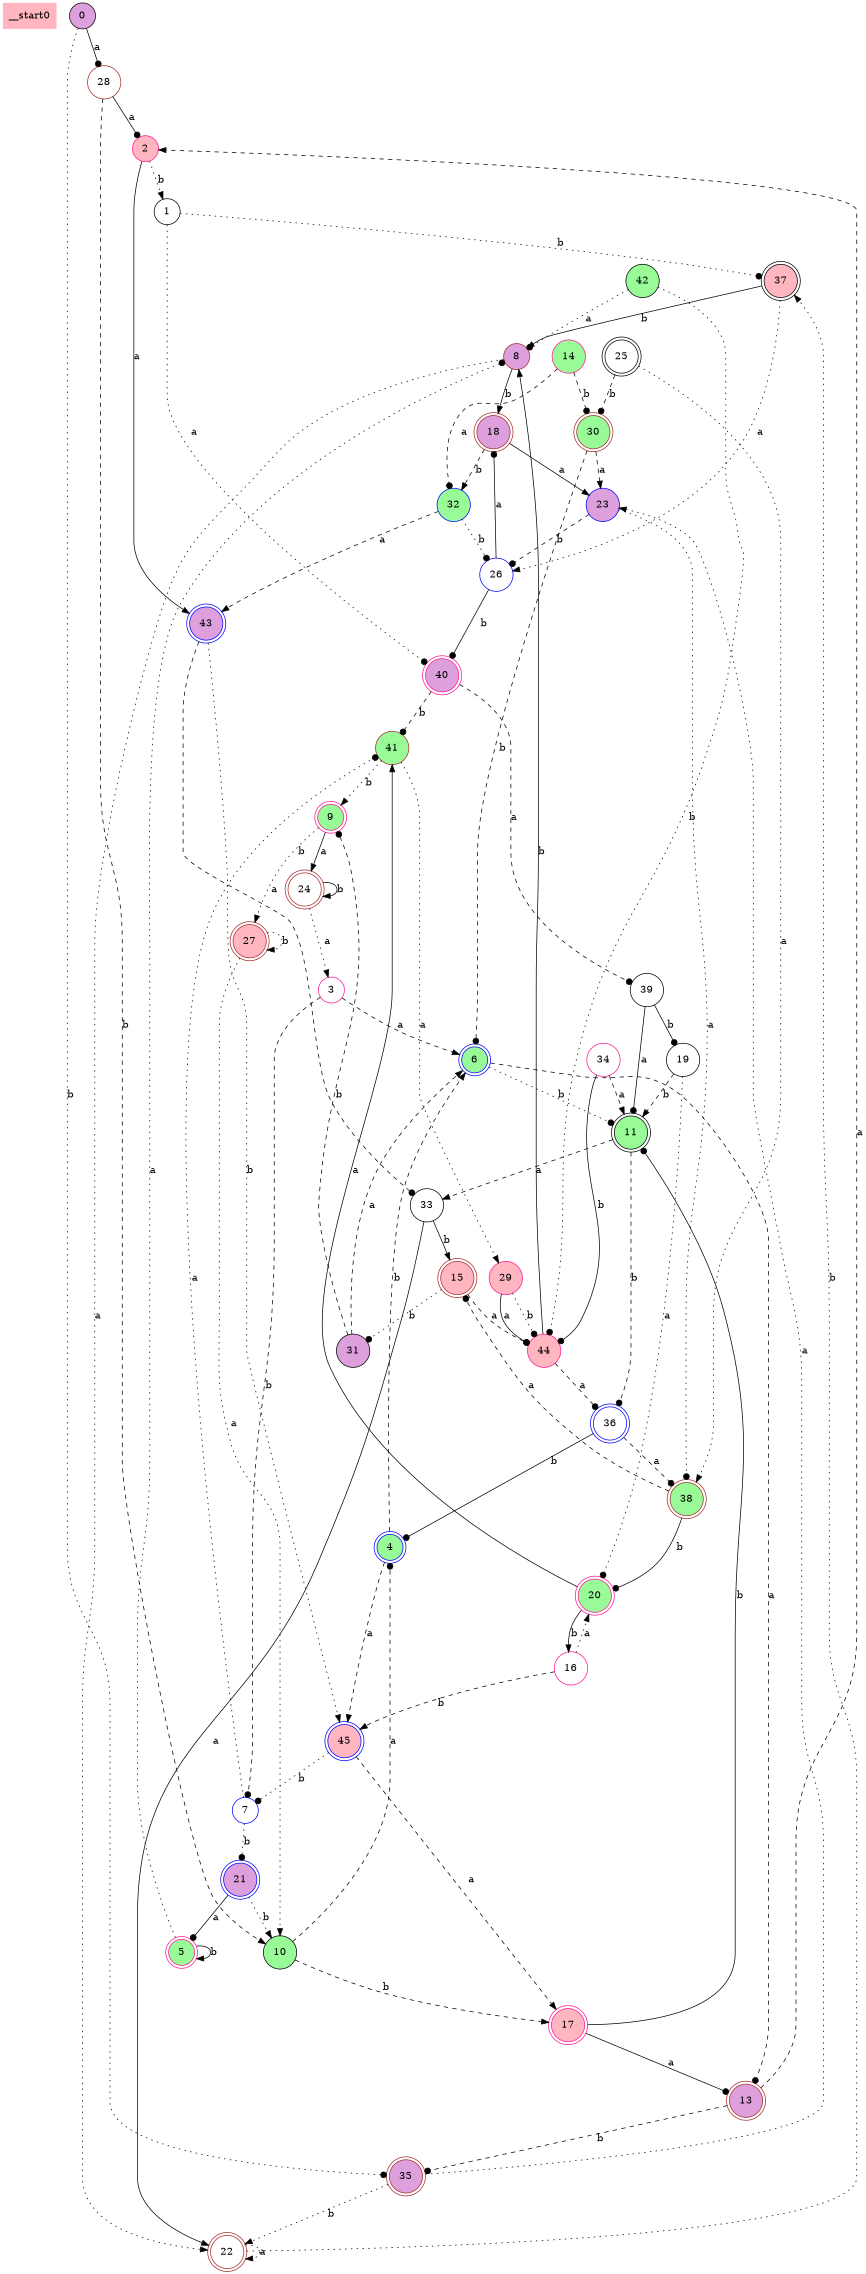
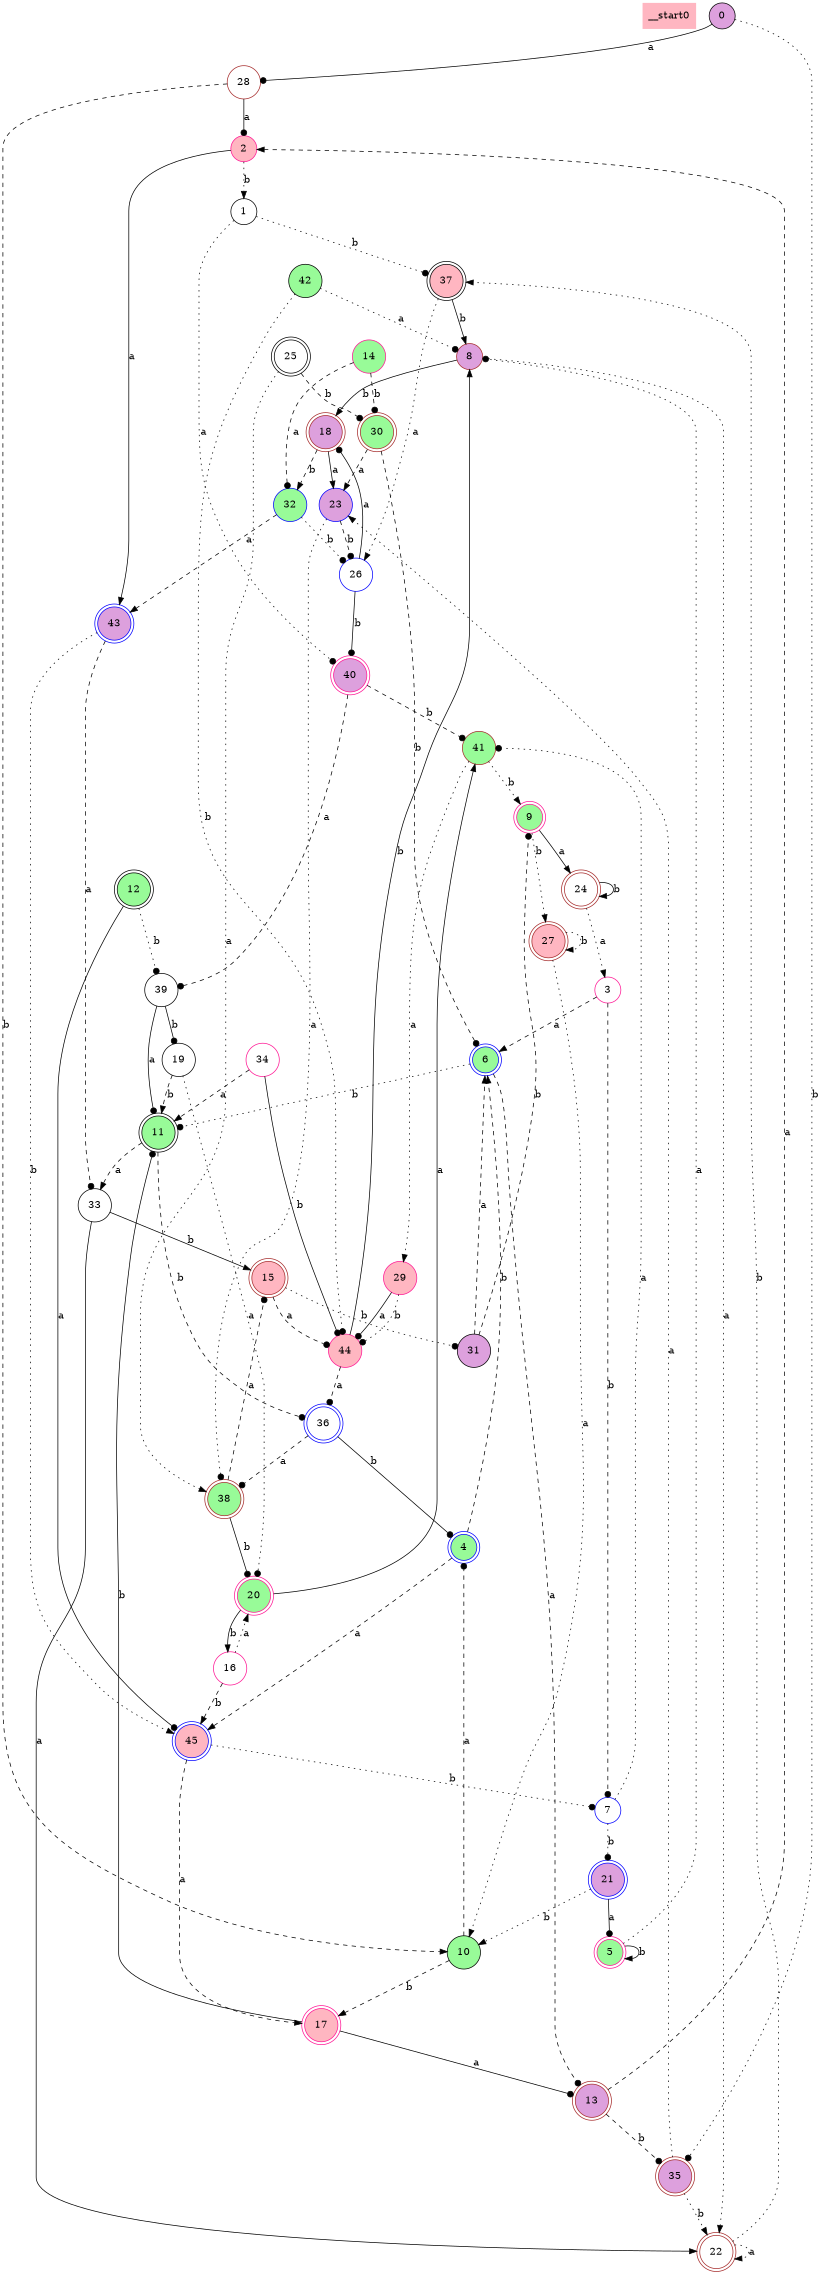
  digraph {
    rankdir=TB
    node [color=black fillcolor=white shape=doublecircle style="rounded,filled"]
    edge [arrowhead=dot style=dotted]
    __start0 [color=blue fillcolor=lightpink shape=none style=filled]
    n2 [fillcolor=plum label=0 shape=circle style=filled]
    n3 [color=brown label=28 shape=circle style=filled]
    n4 [color=brown fillcolor=plum label=35]
    n5 [color=deeppink fillcolor=lightpink label=2 shape=circle style=filled]
    n6 [fillcolor=palegreen label=10 shape=circle style=filled]
    n7 [color=brown label=22]
    n8 [color=blue fillcolor=plum label=23 shape=circle style=filled]
    n9 [label=1 shape=circle style=filled]
    n10 [fillcolor=lightpink label=37]
    n11 [color=deeppink fillcolor=plum label=40]
    n12 [color=brown fillcolor=plum label=8 shape=circle style=filled]
    n13 [color=blue label=26 shape=circle style=filled]
    n14 [color=brown fillcolor=palegreen label=41 shape=circle style=filled]
    n15 [label=39 shape=circle style=filled]
    n16 [color=blue fillcolor=plum label=43]
    n17 [color=blue fillcolor=lightpink label=45]
    n18 [label=33 shape=circle style=filled]
    n19 [color=deeppink label=3 shape=circle style=filled]
    n20 [color=blue fillcolor=palegreen label=6]
    n21 [color=blue label=7 shape=circle style=filled]
    n22 [fillcolor=palegreen label=11]
    n23 [color=brown fillcolor=plum label=13]
    n24 [color=blue fillcolor=plum label=21]
    n25 [color=blue fillcolor=palegreen label=4]
    n26 [color=deeppink fillcolor=lightpink label=17]
    n27 [color=deeppink fillcolor=palegreen label=5]
    n28 [color=brown fillcolor=plum label=18]
    n29 [color=blue label=36]
    n30 [color=deeppink fillcolor=palegreen label=9]
    n31 [color=deeppink fillcolor=lightpink label=29 shape=circle style=filled]
    n32 [color=blue fillcolor=palegreen label=32 shape=circle style=filled]
    n33 [color=brown label=24]
    n34 [color=brown fillcolor=lightpink label=27]
    n35 [color=brown fillcolor=lightpink label=15]
    n36 [color=brown fillcolor=palegreen label=38]
+   n37 [fillcolor=palegreen label=12]
    n38 [label=19 shape=circle style=filled]
    n39 [color=deeppink fillcolor=palegreen label=14 shape=circle style=filled]
    n40 [color=brown fillcolor=palegreen label=30]
    n41 [fillcolor=plum label=31 shape=circle style=filled]
    n42 [color=deeppink fillcolor=lightpink label=44 shape=circle style=filled]
    n43 [color=deeppink label=16 shape=circle style=filled]
    n44 [color=deeppink fillcolor=palegreen label=20]
    n45 [label=25]
    n46 [color=deeppink label=34 shape=circle style=filled]
    n47 [fillcolor=palegreen label=42 shape=circle style=filled]
    n2 -> n3 [label=a style=solid]
    n2 -> n4 [label=b]
    n3 -> n5 [label=a style=solid]
    n3 -> n6 [arrowhead=normal label=b style=dashed]
    n4 -> n7 [arrowhead=normal label=b]
    n4 -> n8 [arrowhead=normal label=a]
    n5 -> n9 [arrowhead=normal label=b]
    n5 -> n16 [arrowhead=normal label=a style=solid]
    n6 -> n25 [label=a style=dashed]
    n6 -> n26 [arrowhead=normal label=b style=dashed]
    n7 -> n7 [arrowhead=normal label=a]
    n7 -> n10 [arrowhead=normal label=b]
    n8 -> n13 [label=b style=dashed]
    n8 -> n36 [label=a]
    n9 -> n10 [label=b]
    n9 -> n11 [label=a]
    n10 -> n12 [arrowhead=normal label=b style=solid]
    n10 -> n13 [arrowhead=normal label=a]
    n11 -> n14 [label=b style=dashed]
    n11 -> n15 [label=a style=dashed]
    n12 -> n7 [arrowhead=normal label=a]
    n12 -> n28 [arrowhead=normal label=b style=solid]
    n13 -> n11 [label=b style=solid]
    n13 -> n28 [label=a style=solid]
    n14 -> n30 [arrowhead=normal label=b]
    n14 -> n31 [arrowhead=normal label=a]
    n15 -> n22 [label=a style=solid]
    n15 -> n38 [label=b style=solid]
    n16 -> n17 [arrowhead=normal label=b]
    n16 -> n18 [label=a style=dashed]
    n17 -> n21 [label=b]
    n17 -> n26 [arrowhead=normal label=a style=dashed]
    n18 -> n7 [arrowhead=normal label=a style=solid]
    n18 -> n35 [arrowhead=normal label=b style=solid]
    n19 -> n20 [arrowhead=normal label=a style=dashed]
    n19 -> n21 [label=b style=dashed]
    n20 -> n22 [label=b]
    n20 -> n23 [label=a style=dashed]
    n21 -> n14 [label=a]
    n21 -> n24 [label=b]
    n22 -> n18 [arrowhead=normal label=a style=dashed]
    n22 -> n29 [label=b style=dashed]
    n23 -> n4 [label=b style=dashed]
    n23 -> n5 [arrowhead=normal label=a style=dashed]
    n24 -> n6 [arrowhead=normal label=b]
    n24 -> n27 [label=a style=solid]
    n25 -> n17 [arrowhead=normal label=a style=dashed]
    n25 -> n20 [arrowhead=normal label=b style=dashed]
    n26 -> n22 [label=b style=solid]
    n26 -> n23 [label=a style=solid]
    n27 -> n12 [label=a]
    n27 -> n27 [arrowhead=normal label=b style=solid]
    n28 -> n8 [arrowhead=normal label=a style=solid]
    n28 -> n32 [arrowhead=normal label=b style=dashed]
    n29 -> n25 [label=b style=solid]
    n29 -> n36 [label=a style=dashed]
    n30 -> n33 [arrowhead=normal label=a style=solid]
    n30 -> n34 [arrowhead=normal label=b]
    n31 -> n42 [label=a style=solid]
    n31 -> n42 [label=b]
    n32 -> n13 [label=b]
    n32 -> n16 [arrowhead=normal label=a style=dashed]
    n33 -> n19 [arrowhead=normal label=a]
    n33 -> n33 [arrowhead=normal label=b style=solid]
    n34 -> n6 [arrowhead=normal label=a]
    n34 -> n34 [arrowhead=normal label=b]
    n35 -> n41 [label=b]
    n35 -> n42 [label=a style=dashed]
    n36 -> n35 [label=a style=dashed]
    n36 -> n44 [label=b style=solid]
+   n37 -> n15 [label=b]
+   n37 -> n17 [label=a style=solid]
    n38 -> n22 [arrowhead=normal label=b style=dashed]
    n38 -> n44 [label=a]
    n39 -> n32 [label=a style=dashed]
    n39 -> n40 [label=b style=dashed]
    n40 -> n8 [arrowhead=normal label=a style=dashed]
    n40 -> n20 [label=b style=dashed]
    n41 -> n20 [arrowhead=normal label=a style=dashed]
    n41 -> n30 [label=b style=dashed]
    n42 -> n12 [arrowhead=normal label=b style=solid]
    n42 -> n29 [label=a style=dashed]
    n43 -> n17 [arrowhead=normal label=b style=dashed]
    n43 -> n44 [arrowhead=normal label=a]
    n44 -> n14 [arrowhead=normal label=a style=solid]
    n44 -> n43 [arrowhead=normal label=b style=solid]
    n45 -> n36 [arrowhead=normal label=a]
    n45 -> n40 [label=b style=dashed]
    n46 -> n22 [arrowhead=normal label=a style=dashed]
    n46 -> n42 [label=b style=solid]
    n47 -> n12 [label=a]
    n47 -> n42 [label=b]
  }
